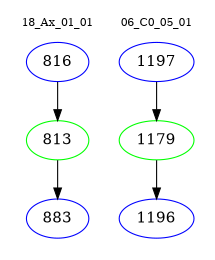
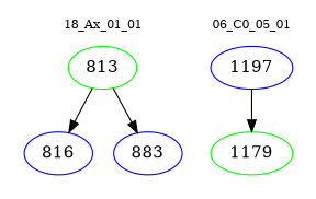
  digraph {
    node [color=blue]
    edge [color=black]
    n1 [label=816]
    n2 [color=green label=813]
    n3 [label=883]
    n4 [label=1197]
    n5 [color=green label=1179]
-   n6 [label=1196]
    subgraph cluster_1 {
      color=white
      fontsize=10
      label="18_Ax_01_01"
      n1
      n2
      n3
    }
    subgraph cluster_2 {
      color=white
      fontsize=10
      label="06_C0_05_01"
      n4
      n5
-     n6
    }
-   n1 -> n2
+   n2 -> n1
    n2 -> n3
    n4 -> n5
-   n5 -> n6
  }
